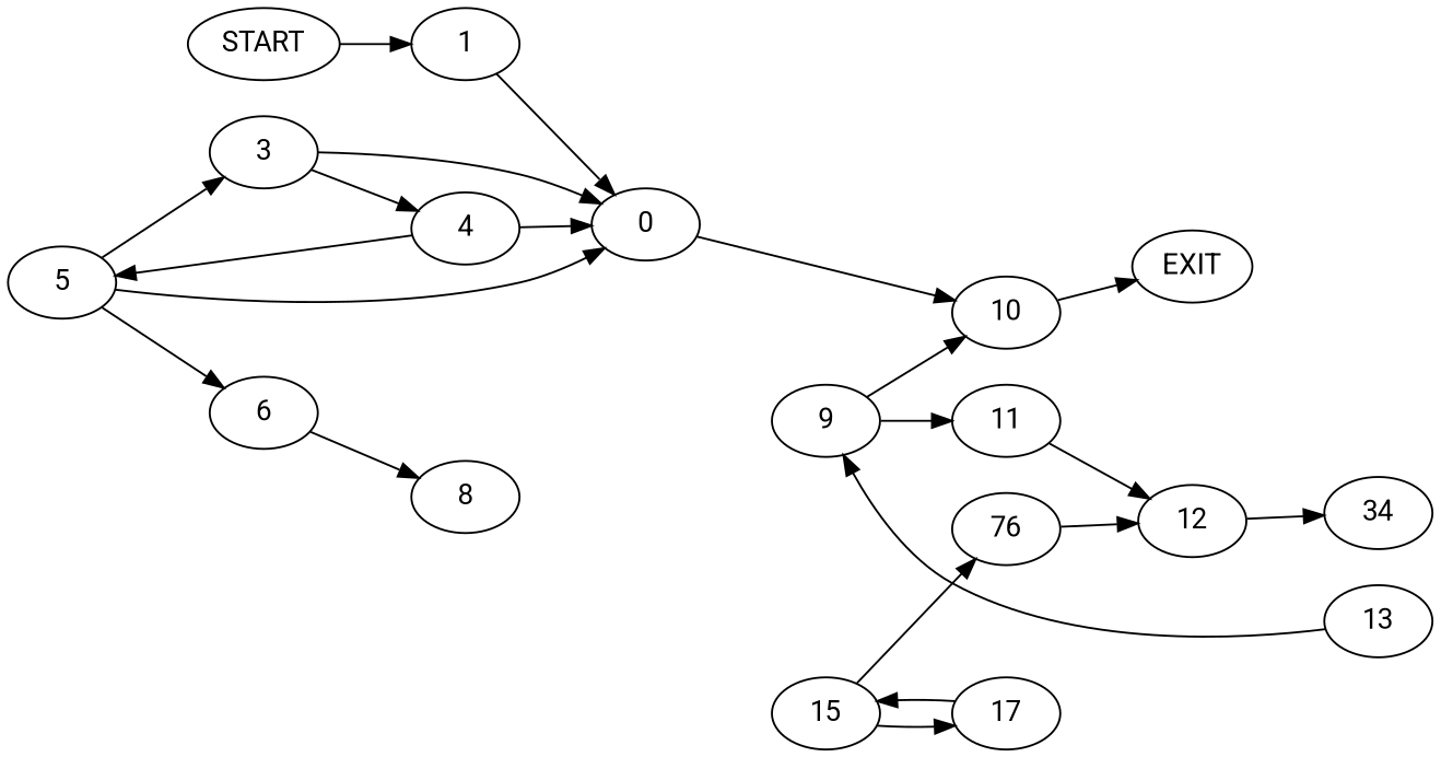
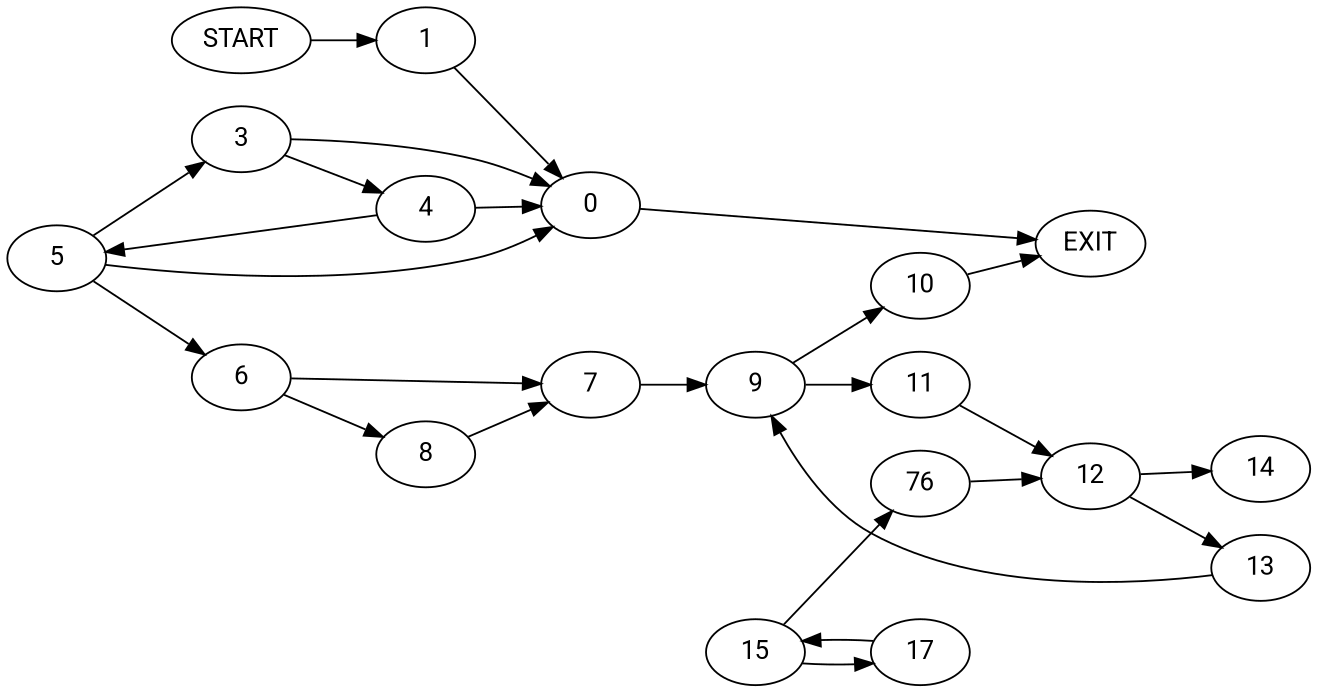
  digraph {
    fontname=Roboto
    rankdir=LR
    node [fontname=Roboto]
    edge [fontname=Roboto]
    n1 [label=START]
    1
    n3 [label=0]
    n4 [label=EXIT]
    3
    4
    5
    6
+   7
    8
    9
    10
    11
    12
    13
-   14 [label=34]
+   14
    n17 [label=76]
    15
    17
    n1 -> 1
    1 -> n3
-   n3 -> 10
+   n3 -> n4
    3 -> n3
    3 -> 4
    4 -> n3
    4 -> 5
    5 -> n3
    5 -> 3
    5 -> 6
+   6 -> 7
    6 -> 8
+   7 -> 9
+   8 -> 7
    9 -> 10
    9 -> 11
    10 -> n4
    11 -> 12
+   12 -> 13
    12 -> 14
    13 -> 9
    n17 -> 12
    15 -> n17
    15 -> 17
    17 -> 15
  }
